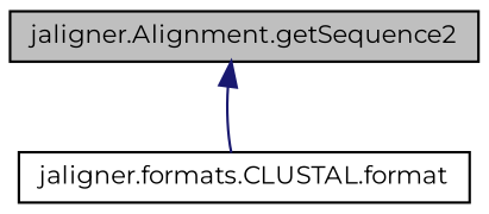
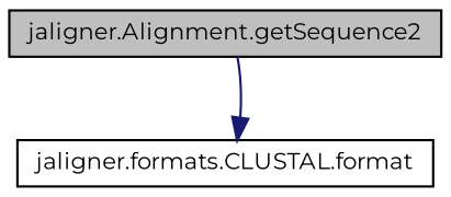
  digraph {
    rankdir=TB
    fontname=Montserrat
    node [color=black fontname=Montserrat fontsize=10 shape=record style=filled]
    n1 [fillcolor=grey75 fontcolor=black height=0.2 label="jaligner.Alignment.getSequence2" width=0.4]
    n2 [fillcolor=white height=0.2 label="jaligner.formats.CLUSTAL.format" width=0.4]
-   n1 -> n2 [color=midnightblue dir=back fontname=Montserrat fontsize=10 labelfontname=Helvetica labelfontsize=10 style=solid]
+   n2 -> n1 [color=midnightblue dir=back fontname=Montserrat fontsize=10 labelfontname=Helvetica labelfontsize=10 style=solid]
  }
